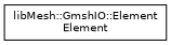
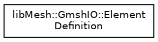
  digraph {
    rankdir=LR
-   n1 [color=black fillcolor=white fontname=Helvetica fontsize=10 height=0.2 label="libMesh::GmshIO::Element\lElement" shape=record style=filled width=0.4]
+   n1 [color=black fillcolor=white fontname=Helvetica fontsize=10 height=0.2 label="libMesh::GmshIO::Element\lDefinition" shape=record style=filled width=0.4]
  }
